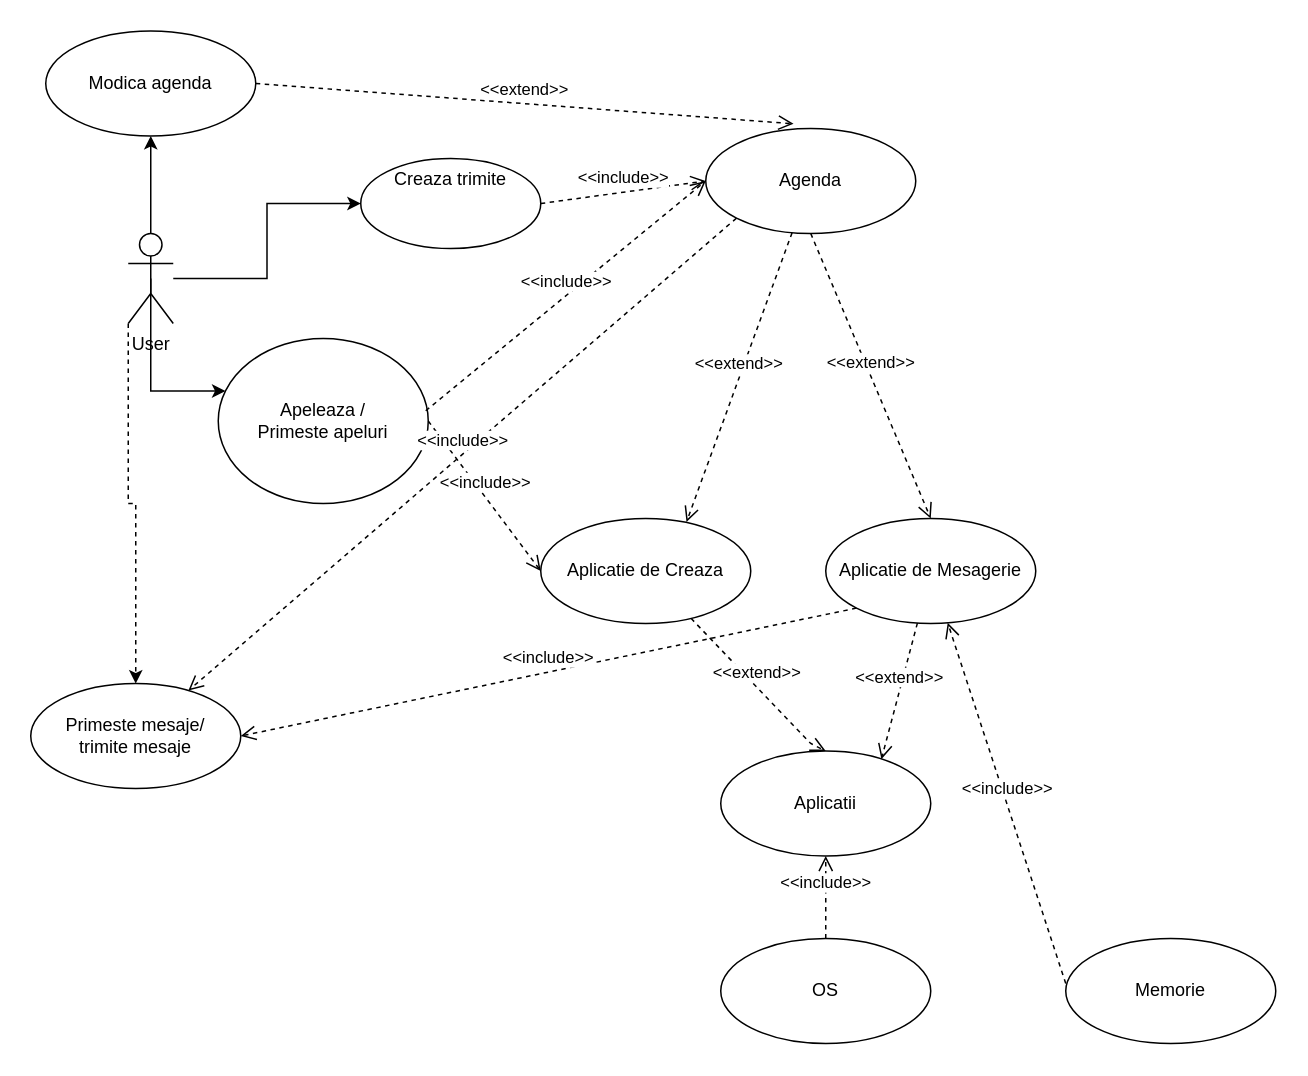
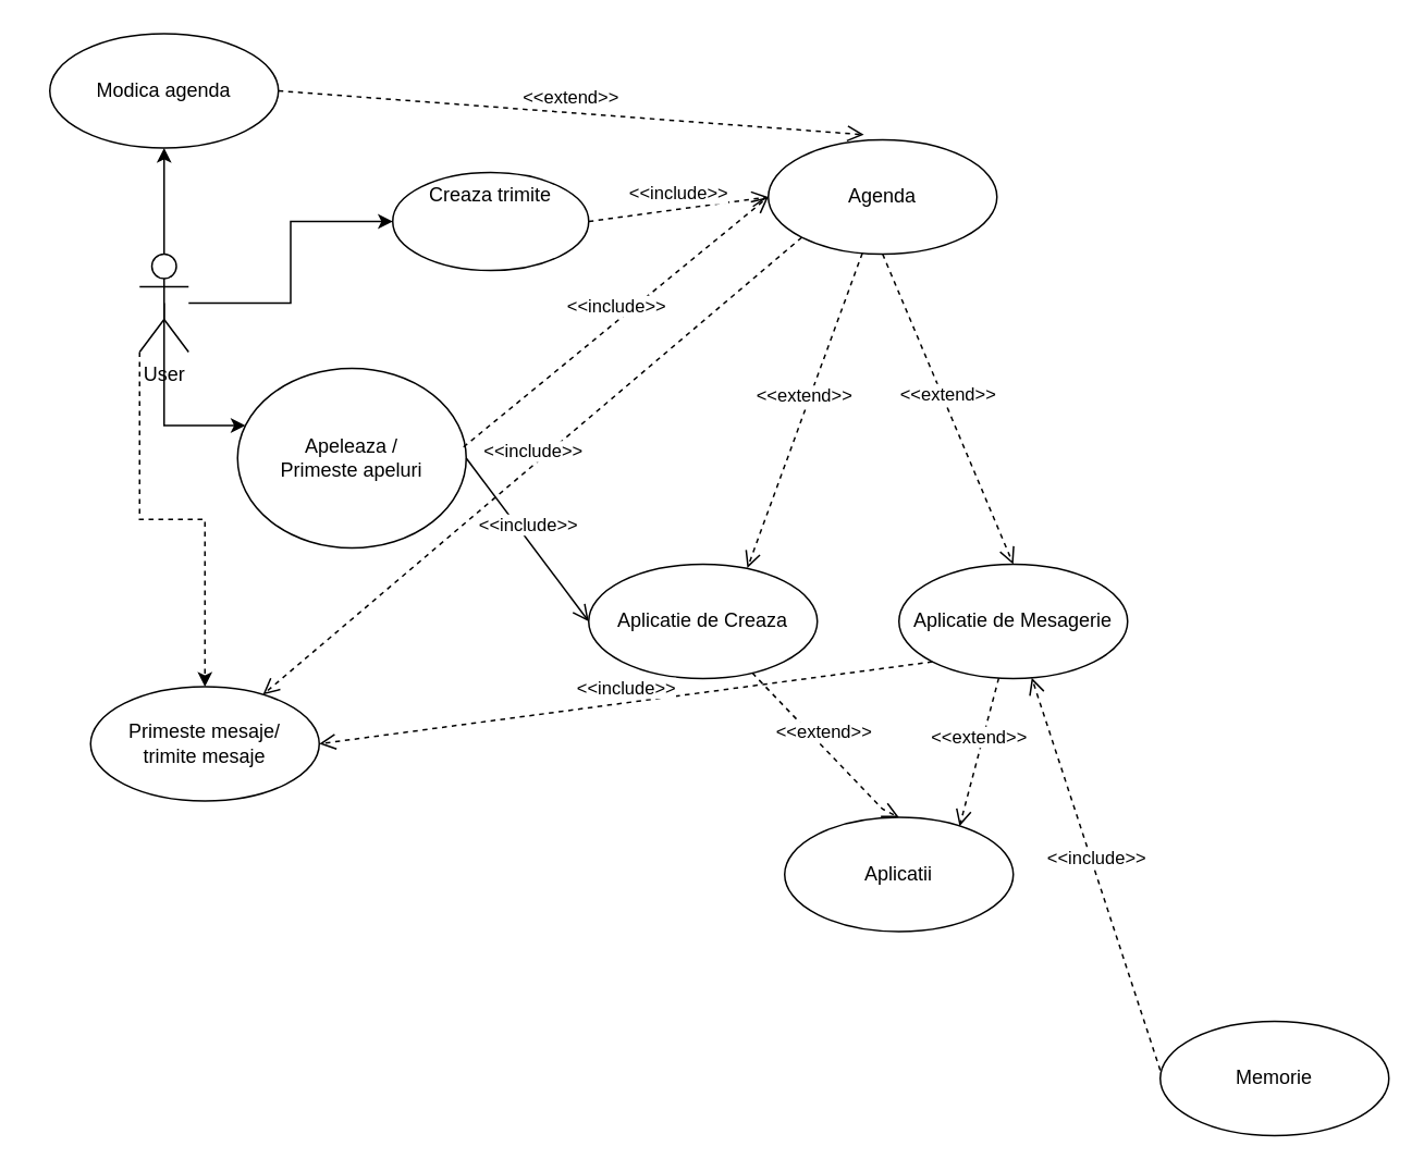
  <mxCell id="0" />
  <mxCell id="1" parent="0" />
  <mxCell id="2" value="" style="edgeStyle=orthogonalEdgeStyle;rounded=0;orthogonalLoop=1;jettySize=auto;html=1;" edge="1" parent="1" source="6" target="16"><mxGeometry relative="1" as="geometry" /></mxCell>
  <mxCell id="3" style="edgeStyle=orthogonalEdgeStyle;rounded=0;orthogonalLoop=1;jettySize=auto;html=1;exitX=0.5;exitY=0.5;exitDx=0;exitDy=0;exitPerimeter=0;" edge="1" parent="1" source="6" target="17"><mxGeometry relative="1" as="geometry"><mxPoint x="185" y="245" as="targetPoint" /><Array as="points"><mxPoint x="100" y="260" /></Array></mxGeometry></mxCell>
  <mxCell id="4" style="edgeStyle=orthogonalEdgeStyle;rounded=0;orthogonalLoop=1;jettySize=auto;html=1;exitX=0;exitY=1;exitDx=0;exitDy=0;exitPerimeter=0;dashed=1;" edge="1" parent="1" source="6" target="24"><mxGeometry relative="1" as="geometry"><mxPoint x="84.931" y="325" as="targetPoint" /></mxGeometry></mxCell>
  <mxCell id="5" style="edgeStyle=orthogonalEdgeStyle;rounded=0;orthogonalLoop=1;jettySize=auto;html=1;" edge="1" parent="1" source="6" target="27"><mxGeometry relative="1" as="geometry"><mxPoint x="100" y="55" as="targetPoint" /></mxGeometry></mxCell>
  <mxCell id="6" value="User" style="shape=umlActor;verticalLabelPosition=bottom;verticalAlign=top;html=1;" vertex="1" parent="1"><mxGeometry x="85" y="155" width="30" height="60" as="geometry" /></mxCell>
  <mxCell id="7" value="Memorie" style="ellipse;whiteSpace=wrap;html=1;" vertex="1" parent="1"><mxGeometry x="710" y="625" width="140" height="70" as="geometry" /></mxCell>
- <mxCell id="8" value="OS" style="ellipse;whiteSpace=wrap;html=1;" vertex="1" parent="1"><mxGeometry x="480" y="625" width="140" height="70" as="geometry" /></mxCell>
  <mxCell id="9" value="Aplicatii" style="ellipse;whiteSpace=wrap;html=1;" vertex="1" parent="1"><mxGeometry x="480" y="500" width="140" height="70" as="geometry" /></mxCell>
- <mxCell id="10" value="&amp;lt;&amp;lt;include&amp;gt;&amp;gt;" style="html=1;verticalAlign=bottom;endArrow=open;dashed=1;endSize=8;rounded=0;exitX=0.5;exitY=0;exitDx=0;exitDy=0;entryX=0.5;entryY=1;entryDx=0;entryDy=0;" edge="1" parent="1" source="8" target="9"><mxGeometry relative="1" as="geometry"><mxPoint x="440" y="655" as="sourcePoint" /><mxPoint x="360" y="655" as="targetPoint" /></mxGeometry></mxCell>
  <mxCell id="11" value="&amp;lt;&amp;lt;include&amp;gt;&amp;gt;" style="html=1;verticalAlign=bottom;endArrow=open;dashed=1;endSize=8;rounded=0;exitX=0;exitY=0.429;exitDx=0;exitDy=0;exitPerimeter=0;" edge="1" parent="1" source="7" target="15"><mxGeometry relative="1" as="geometry"><mxPoint x="660" y="625" as="sourcePoint" /><mxPoint x="660" y="550" as="targetPoint" /></mxGeometry></mxCell>
  <mxCell id="12" value="&amp;lt;&amp;lt;extend&amp;gt;&amp;gt;" style="html=1;verticalAlign=bottom;endArrow=open;dashed=1;endSize=8;rounded=0;entryX=0.5;entryY=0;entryDx=0;entryDy=0;" edge="1" parent="1" source="13" target="9"><mxGeometry relative="1" as="geometry"><mxPoint x="460" y="385" as="sourcePoint" /><mxPoint x="550" y="495" as="targetPoint" /><Array as="points"><mxPoint x="540" y="495" /></Array></mxGeometry></mxCell>
  <mxCell id="13" value="Aplicatie de Creaza" style="ellipse;whiteSpace=wrap;html=1;" vertex="1" parent="1"><mxGeometry x="360" y="345" width="140" height="70" as="geometry" /></mxCell>
  <mxCell id="14" value="&amp;lt;&amp;lt;extend&amp;gt;&amp;gt;" style="html=1;verticalAlign=bottom;endArrow=open;dashed=1;endSize=8;rounded=0;entryX=0.765;entryY=0.078;entryDx=0;entryDy=0;entryPerimeter=0;" edge="1" parent="1" source="15" target="9"><mxGeometry relative="1" as="geometry"><mxPoint x="630" y="350" as="sourcePoint" /><mxPoint x="609.497" y="520.251" as="targetPoint" /></mxGeometry></mxCell>
  <mxCell id="15" value="Aplicatie de Mesagerie" style="ellipse;whiteSpace=wrap;html=1;" vertex="1" parent="1"><mxGeometry x="550" y="345" width="140" height="70" as="geometry" /></mxCell>
  <mxCell id="16" value="Creaza trimite" style="ellipse;whiteSpace=wrap;html=1;verticalAlign=top;" vertex="1" parent="1"><mxGeometry x="240" y="105" width="120" height="60" as="geometry" /></mxCell>
  <mxCell id="17" value="Apeleaza /&lt;br&gt;Primeste apeluri" style="ellipse;whiteSpace=wrap;html=1;" vertex="1" parent="1"><mxGeometry x="145" y="225" width="140" height="110" as="geometry" /></mxCell>
  <mxCell id="18" value="Agenda" style="ellipse;whiteSpace=wrap;html=1;" vertex="1" parent="1"><mxGeometry x="470" y="85" width="140" height="70" as="geometry" /></mxCell>
  <mxCell id="19" value="&amp;lt;&amp;lt;extend&amp;gt;&amp;gt;" style="html=1;verticalAlign=bottom;endArrow=open;dashed=1;endSize=8;rounded=0;entryX=0.5;entryY=0;entryDx=0;entryDy=0;exitX=0.5;exitY=1;exitDx=0;exitDy=0;" edge="1" parent="1" source="18" target="15"><mxGeometry relative="1" as="geometry"><mxPoint x="643.876" y="244.998" as="sourcePoint" /><mxPoint x="620" y="335.75" as="targetPoint" /></mxGeometry></mxCell>
  <mxCell id="20" value="&amp;lt;&amp;lt;extend&amp;gt;&amp;gt;" style="html=1;verticalAlign=bottom;endArrow=open;dashed=1;endSize=8;rounded=0;entryX=0.694;entryY=0.033;entryDx=0;entryDy=0;entryPerimeter=0;" edge="1" parent="1" source="18" target="13"><mxGeometry relative="1" as="geometry"><mxPoint x="480" y="225" as="sourcePoint" /><mxPoint x="500" y="335" as="targetPoint" /></mxGeometry></mxCell>
  <mxCell id="21" value="&amp;lt;&amp;lt;include&amp;gt;&amp;gt;" style="html=1;verticalAlign=bottom;endArrow=open;dashed=1;endSize=8;rounded=0;exitX=1;exitY=0.5;exitDx=0;exitDy=0;entryX=0;entryY=0.5;entryDx=0;entryDy=0;" edge="1" parent="1" source="16" target="18"><mxGeometry relative="1" as="geometry"><mxPoint x="420" y="140" as="sourcePoint" /><mxPoint x="420" y="85" as="targetPoint" /></mxGeometry></mxCell>
- <mxCell id="22" value="&amp;lt;&amp;lt;include&amp;gt;&amp;gt;" style="html=1;verticalAlign=bottom;endArrow=open;dashed=1;endSize=8;rounded=0;exitX=1;exitY=0.5;exitDx=0;exitDy=0;entryX=0;entryY=0.5;entryDx=0;entryDy=0;" edge="1" parent="1" source="17" target="13"><mxGeometry relative="1" as="geometry"><mxPoint x="200" y="265" as="sourcePoint" /><mxPoint x="285" y="360" as="targetPoint" /></mxGeometry></mxCell>
+ <mxCell id="22" value="&amp;lt;&amp;lt;include&amp;gt;&amp;gt;" style="html=1;verticalAlign=bottom;endArrow=open;dashed=0;endSize=8;rounded=0;exitX=1;exitY=0.5;exitDx=0;exitDy=0;entryX=0;entryY=0.5;entryDx=0;entryDy=0;" edge="1" parent="1" source="17" target="13"><mxGeometry relative="1" as="geometry"><mxPoint x="200" y="265" as="sourcePoint" /><mxPoint x="285" y="360" as="targetPoint" /></mxGeometry></mxCell>
  <mxCell id="23" value="&amp;lt;&amp;lt;include&amp;gt;&amp;gt;" style="html=1;verticalAlign=bottom;endArrow=open;dashed=1;endSize=8;rounded=0;exitX=0.988;exitY=0.438;exitDx=0;exitDy=0;exitPerimeter=0;entryX=0;entryY=0.5;entryDx=0;entryDy=0;" edge="1" parent="1" source="17" target="18"><mxGeometry relative="1" as="geometry"><mxPoint x="190" y="265" as="sourcePoint" /><mxPoint x="450" y="235" as="targetPoint" /></mxGeometry></mxCell>
- <mxCell id="24" value="Primeste mesaje/&lt;br&gt;trimite mesaje" style="ellipse;whiteSpace=wrap;html=1;" vertex="1" parent="1"><mxGeometry x="20.001" y="455" width="140" height="70" as="geometry" /></mxCell>
+ <mxCell id="24" value="Primeste mesaje/&lt;br&gt;trimite mesaje" style="ellipse;whiteSpace=wrap;html=1;" vertex="1" parent="1"><mxGeometry x="55.001" y="420" width="140" height="70" as="geometry" /></mxCell>
  <mxCell id="25" value="&amp;lt;&amp;lt;include&amp;gt;&amp;gt;" style="html=1;verticalAlign=bottom;endArrow=open;dashed=1;endSize=8;rounded=0;exitX=0;exitY=1;exitDx=0;exitDy=0;" edge="1" parent="1" source="18" target="24"><mxGeometry relative="1" as="geometry"><mxPoint x="210" y="345" as="sourcePoint" /><mxPoint x="285" y="465" as="targetPoint" /></mxGeometry></mxCell>
  <mxCell id="26" value="&amp;lt;&amp;lt;include&amp;gt;&amp;gt;" style="html=1;verticalAlign=bottom;endArrow=open;dashed=1;endSize=8;rounded=0;exitX=0;exitY=1;exitDx=0;exitDy=0;entryX=1;entryY=0.5;entryDx=0;entryDy=0;" edge="1" parent="1" source="15" target="24"><mxGeometry relative="1" as="geometry"><mxPoint x="531.843" y="354.999" as="sourcePoint" /><mxPoint x="199.999" y="562.891" as="targetPoint" /></mxGeometry></mxCell>
  <mxCell id="27" value="Modica agenda" style="ellipse;whiteSpace=wrap;html=1;" vertex="1" parent="1"><mxGeometry x="30" y="20" width="140" height="70" as="geometry" /></mxCell>
  <mxCell id="28" value="&amp;lt;&amp;lt;extend&amp;gt;&amp;gt;" style="html=1;verticalAlign=bottom;endArrow=open;dashed=1;endSize=8;rounded=0;entryX=0.418;entryY=-0.045;entryDx=0;entryDy=0;entryPerimeter=0;exitX=1;exitY=0.5;exitDx=0;exitDy=0;" edge="1" parent="1" source="27" target="18"><mxGeometry relative="1" as="geometry"><mxPoint x="280.398" y="15.003" as="sourcePoint" /><mxPoint x="210" y="207.87" as="targetPoint" /></mxGeometry></mxCell>
